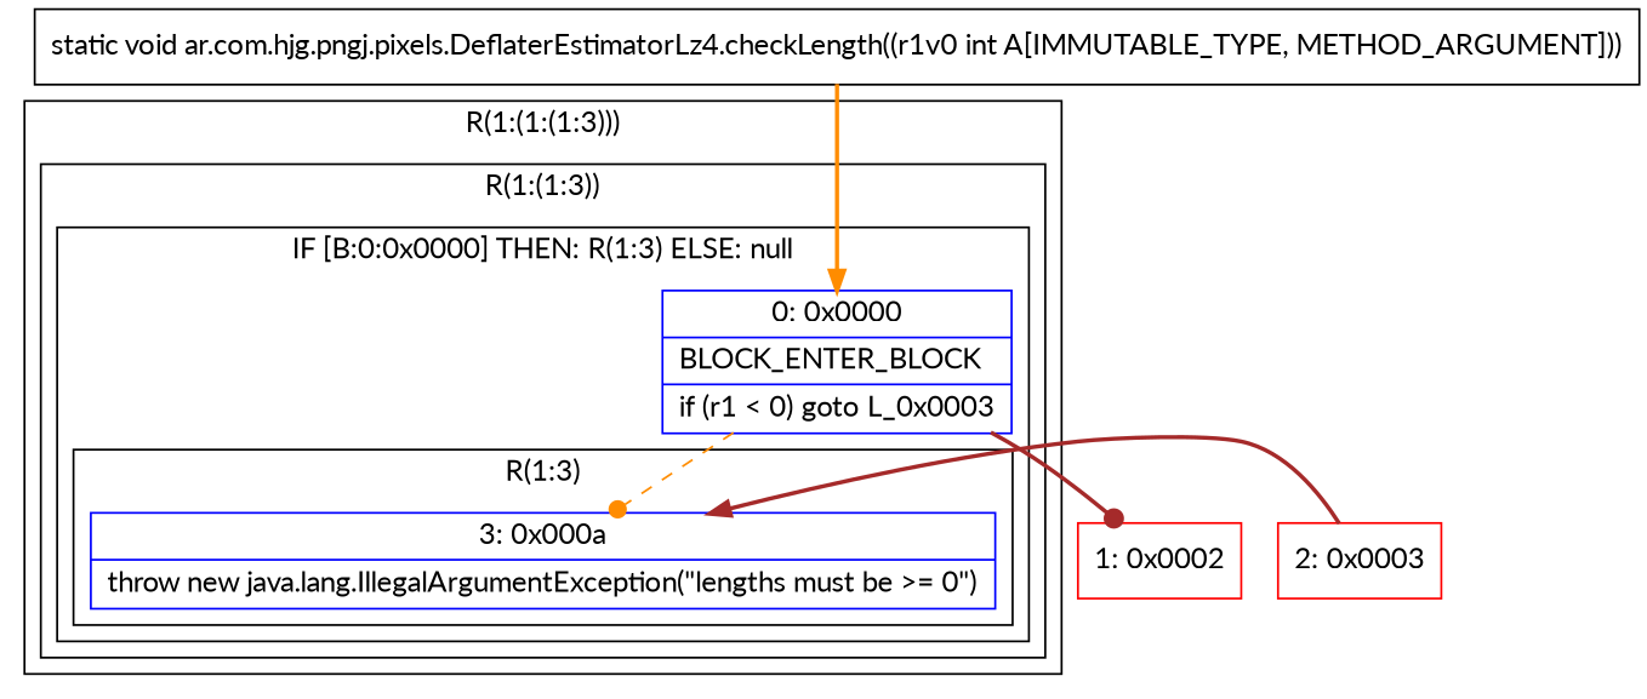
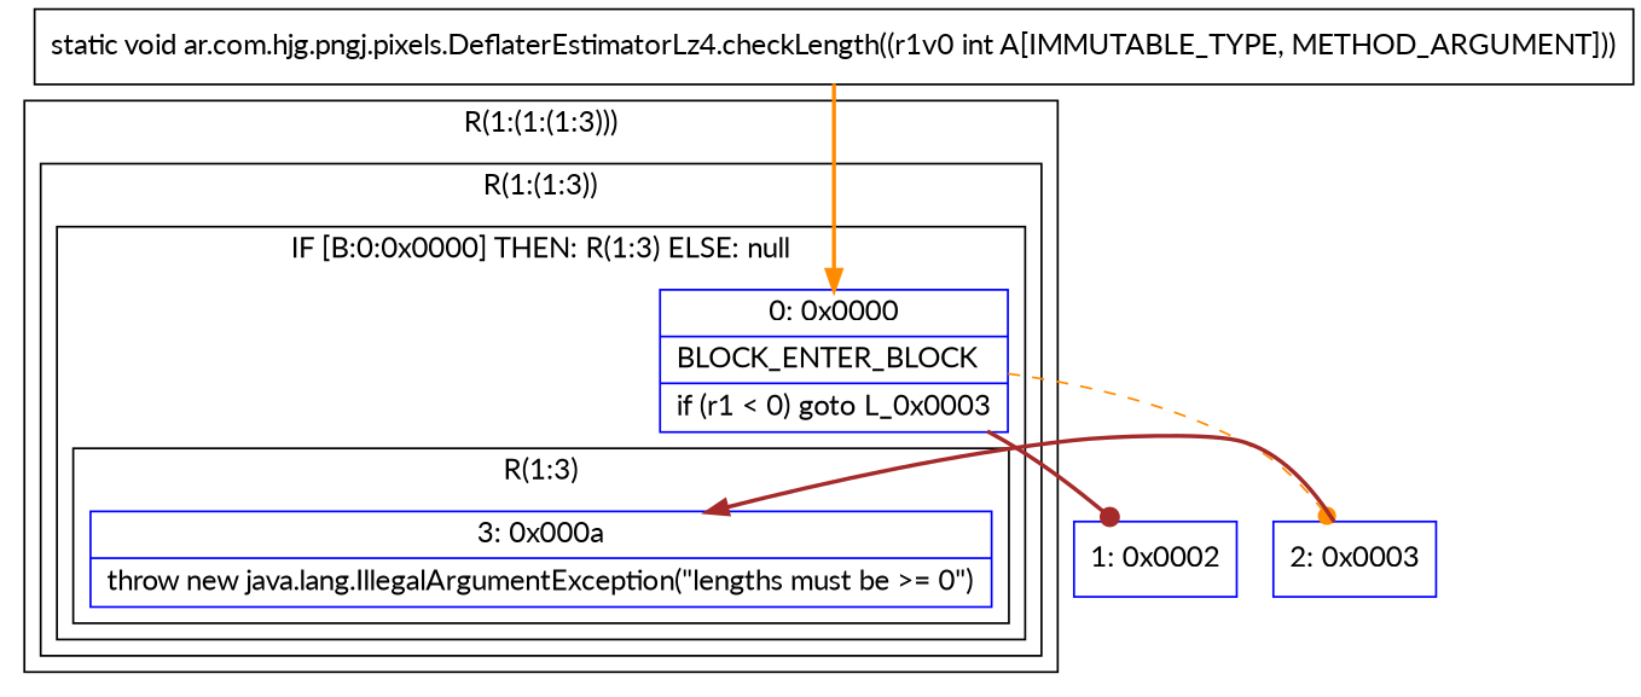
  digraph {
    fontname=Lato
    node [color=blue fontname=Lato shape=record]
    edge [arrowhead=dot color=brown fontname=Lato style=bold]
    n1 [label="{3\:\ 0x000a|throw new java.lang.IllegalArgumentException(\"lengths must be \>= 0\")\l}"]
    n2 [label="{0\:\ 0x0000|BLOCK_ENTER_BLOCK\l|if (r1 \< 0) goto L_0x0003\l}"]
-   n3 [color=red label="{1\:\ 0x0002}"]
-   n4 [color=red label="{2\:\ 0x0003}"]
+   n3 [label="{1\:\ 0x0002}"]
+   n4 [label="{2\:\ 0x0003}"]
    n5 [label="{static void ar.com.hjg.pngj.pixels.DeflaterEstimatorLz4.checkLength((r1v0 int A[IMMUTABLE_TYPE, METHOD_ARGUMENT])) }" color=""]
    subgraph cluster_1 {
      label="R(1:(1:(1:3)))"
      subgraph cluster_2 {
        label="R(1:(1:3))"
        subgraph cluster_3 {
          label="IF [B:0:0x0000] THEN: R(1:3) ELSE: null"
          n2
          subgraph cluster_4 {
            label="R(1:3)"
            n1
          }
        }
      }
    }
    n2 -> n3
-   n2 -> n1 [color=darkorange style=dashed]
+   n2 -> n4 [color=darkorange style=dashed]
    n4 -> n1 [arrowhead=normal]
    n5 -> n2 [arrowhead=normal color=darkorange]
  }
